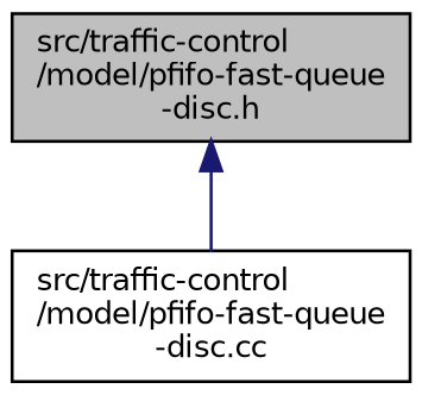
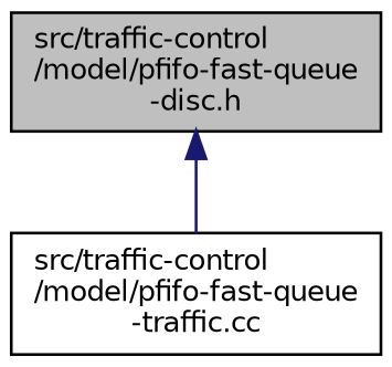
  digraph {
    node [color=black fontname=Helvetica fontsize=10 shape=record style=filled]
    n1 [fillcolor=grey75 fontcolor=black height=0.2 label="src/traffic-control\l/model/pfifo-fast-queue\l-disc.h" width=0.4]
-   n2 [fillcolor=white height=0.2 label="src/traffic-control\l/model/pfifo-fast-queue\l-disc.cc" width=0.4]
+   n2 [fillcolor=white height=0.2 label="src/traffic-control\l/model/pfifo-fast-queue\l-traffic.cc" width=0.4]
    n1 -> n2 [color=midnightblue dir=back fontname=Helvetica fontsize=10 labelfontname=Helvetica labelfontsize=10 style=solid]
  }
